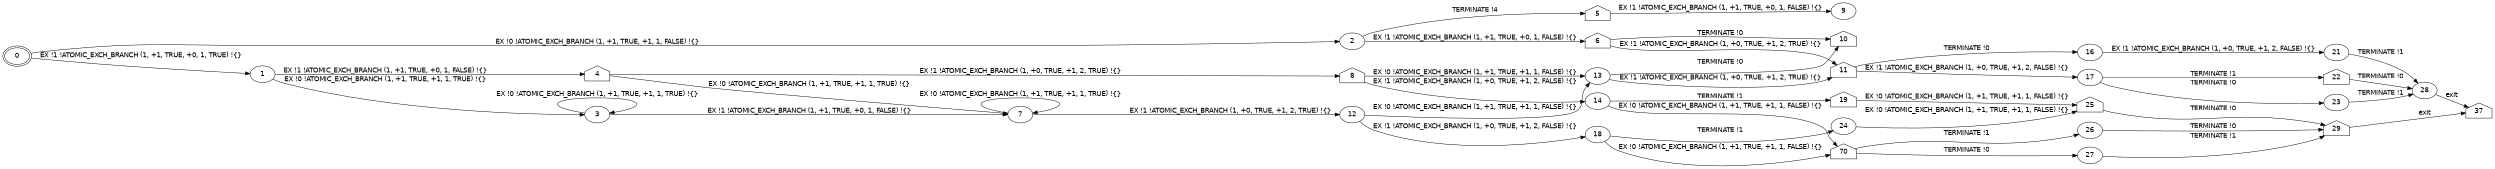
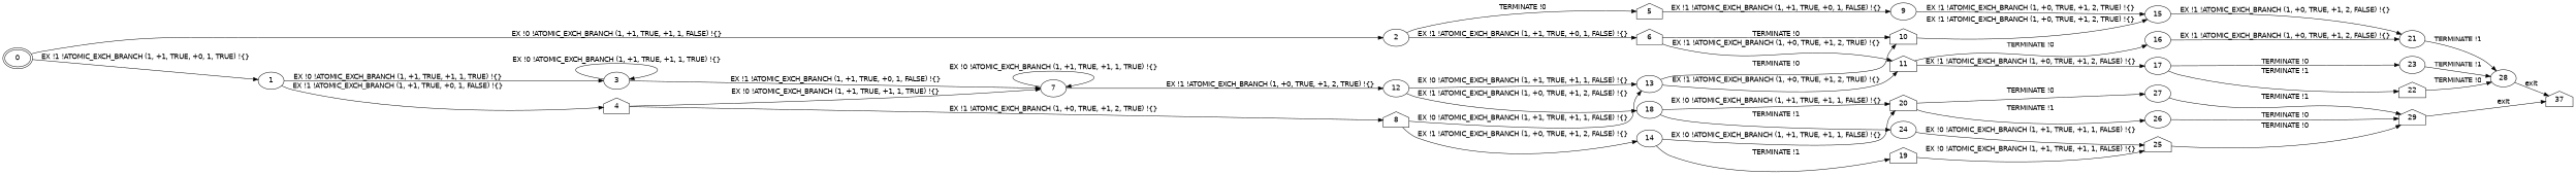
  digraph {
    fontname="DejaVu Sans"
    rankdir=LR
    node [fontname="DejaVu Sans" shape=ellipse]
    edge [fontname="DejaVu Sans"]
    0 [peripheries=2]
    1
    2
    3
    4 [shape=house]
    5 [shape=house]
    6 [shape=house]
    7
    8 [shape=house]
    9
    10 [shape=house]
    11 [shape=house]
    12
    13
    14
+   15
    16
    17
    18
    19 [shape=house]
-   20 [shape=house label=70]
+   20 [shape=house]
    21
    22 [shape=house]
    23
    24
    25 [shape=house]
    26
    27
    28
    29 [shape=house]
    n31 [label=37 shape=house]
    0 -> 1 [label="EX !1 !ATOMIC_EXCH_BRANCH (1, +1, TRUE, +0, 1, TRUE) !{}"]
    0 -> 2 [label="EX !0 !ATOMIC_EXCH_BRANCH (1, +1, TRUE, +1, 1, FALSE) !{}"]
    1 -> 3 [label="EX !0 !ATOMIC_EXCH_BRANCH (1, +1, TRUE, +1, 1, TRUE) !{}"]
    1 -> 4 [label="EX !1 !ATOMIC_EXCH_BRANCH (1, +1, TRUE, +0, 1, FALSE) !{}"]
-   2 -> 5 [label="TERMINATE !4"]
+   2 -> 5 [label="TERMINATE !0"]
    2 -> 6 [label="EX !1 !ATOMIC_EXCH_BRANCH (1, +1, TRUE, +0, 1, FALSE) !{}"]
    3 -> 3 [label="EX !0 !ATOMIC_EXCH_BRANCH (1, +1, TRUE, +1, 1, TRUE) !{}"]
    3 -> 7 [label="EX !1 !ATOMIC_EXCH_BRANCH (1, +1, TRUE, +0, 1, FALSE) !{}"]
    4 -> 7 [label="EX !0 !ATOMIC_EXCH_BRANCH (1, +1, TRUE, +1, 1, TRUE) !{}"]
    4 -> 8 [label="EX !1 !ATOMIC_EXCH_BRANCH (1, +0, TRUE, +1, 2, TRUE) !{}"]
    5 -> 9 [label="EX !1 !ATOMIC_EXCH_BRANCH (1, +1, TRUE, +0, 1, FALSE) !{}"]
    6 -> 10 [label="TERMINATE !0"]
    6 -> 11 [label="EX !1 !ATOMIC_EXCH_BRANCH (1, +0, TRUE, +1, 2, TRUE) !{}"]
    7 -> 7 [label="EX !0 !ATOMIC_EXCH_BRANCH (1, +1, TRUE, +1, 1, TRUE) !{}"]
    7 -> 12 [label="EX !1 !ATOMIC_EXCH_BRANCH (1, +0, TRUE, +1, 2, TRUE) !{}"]
    8 -> 13 [label="EX !0 !ATOMIC_EXCH_BRANCH (1, +1, TRUE, +1, 1, FALSE) !{}"]
    8 -> 14 [label="EX !1 !ATOMIC_EXCH_BRANCH (1, +0, TRUE, +1, 2, FALSE) !{}"]
+   9 -> 15 [label="EX !1 !ATOMIC_EXCH_BRANCH (1, +0, TRUE, +1, 2, TRUE) !{}"]
+   10 -> 15 [label="EX !1 !ATOMIC_EXCH_BRANCH (1, +0, TRUE, +1, 2, TRUE) !{}"]
    11 -> 16 [label="TERMINATE !0"]
    11 -> 17 [label="EX !1 !ATOMIC_EXCH_BRANCH (1, +0, TRUE, +1, 2, FALSE) !{}"]
    12 -> 13 [label="EX !0 !ATOMIC_EXCH_BRANCH (1, +1, TRUE, +1, 1, FALSE) !{}"]
    12 -> 18 [label="EX !1 !ATOMIC_EXCH_BRANCH (1, +0, TRUE, +1, 2, FALSE) !{}"]
    13 -> 10 [label="TERMINATE !0"]
    13 -> 11 [label="EX !1 !ATOMIC_EXCH_BRANCH (1, +0, TRUE, +1, 2, TRUE) !{}"]
    14 -> 19 [label="TERMINATE !1"]
    14 -> 20 [label="EX !0 !ATOMIC_EXCH_BRANCH (1, +1, TRUE, +1, 1, FALSE) !{}"]
+   15 -> 21 [label="EX !1 !ATOMIC_EXCH_BRANCH (1, +0, TRUE, +1, 2, FALSE) !{}"]
    16 -> 21 [label="EX !1 !ATOMIC_EXCH_BRANCH (1, +0, TRUE, +1, 2, FALSE) !{}"]
    17 -> 22 [label="TERMINATE !1"]
    17 -> 23 [label="TERMINATE !0"]
    18 -> 20 [label="EX !0 !ATOMIC_EXCH_BRANCH (1, +1, TRUE, +1, 1, FALSE) !{}"]
    18 -> 24 [label="TERMINATE !1"]
    19 -> 25 [label="EX !0 !ATOMIC_EXCH_BRANCH (1, +1, TRUE, +1, 1, FALSE) !{}"]
    20 -> 26 [label="TERMINATE !1"]
    20 -> 27 [label="TERMINATE !0"]
    21 -> 28 [label="TERMINATE !1"]
    22 -> 28 [label="TERMINATE !0"]
    23 -> 28 [label="TERMINATE !1"]
    24 -> 25 [label="EX !0 !ATOMIC_EXCH_BRANCH (1, +1, TRUE, +1, 1, FALSE) !{}"]
    25 -> 29 [label="TERMINATE !0"]
    26 -> 29 [label="TERMINATE !0"]
    27 -> 29 [label="TERMINATE !1"]
    28 -> n31 [label=exit]
    29 -> n31 [label=exit]
  }
